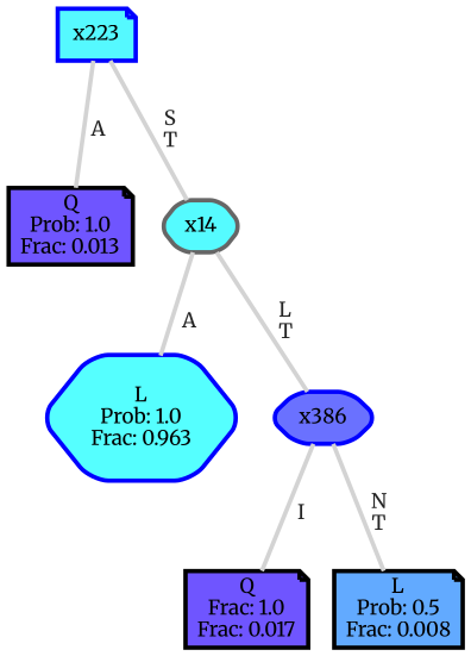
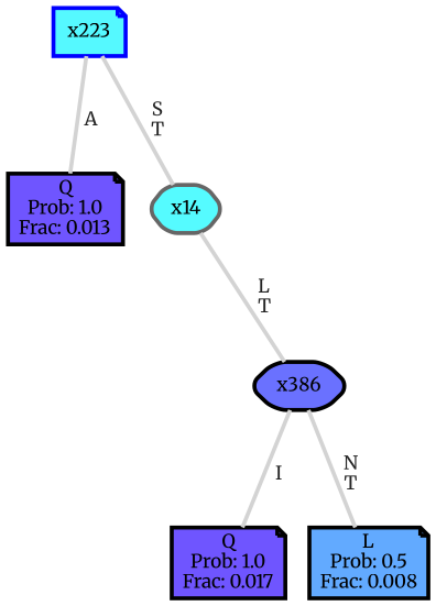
  graph {
    fontname=Merriweather
    ranksep="0 equally"
    splines=straight
    node [color=black fillcolor="#6f55ff" fontcolor=black fontname=Merriweather penwidth=3 shape=note style="filled, rounded"]
    edge [color=lightgray fontcolor=grey14 fontname=Merriweather fontweight=bold penwidth=3]
    n1 [label="Q\nProb: 1.0\nFrac: 0.013"]
    n2 [color=blue fillcolor="#55f9ff" label=x223]
    n3 [color=gray40 fillcolor="#55fbff" label=x14 shape=hexagon]
-   n4 [color=blue fillcolor="#55ffff" label="L\nProb: 1.0\nFrac: 0.963" shape=hexagon]
-   n5 [color=blue fillcolor="#6a71ff" label=x386 shape=hexagon]
-   n6 [label="Q\nFrac: 1.0\nFrac: 0.017"]
+   n5 [fillcolor="#6a71ff" label=x386 shape=hexagon]
+   n6 [label="Q\nProb: 1.0\nFrac: 0.017"]
    n7 [fillcolor="#62aaff" label="L\nProb: 0.5\nFrac: 0.008"]
    subgraph sub_1 {
      rank=same
    }
    n2 -- n1 [label=" A"]
    n2 -- n3 [label=" S\n T"]
-   n3 -- n4 [label=" A"]
    n3 -- n5 [label=" L\n T"]
    n5 -- n6 [label=" I"]
    n5 -- n7 [label=" N\n T"]
  }
